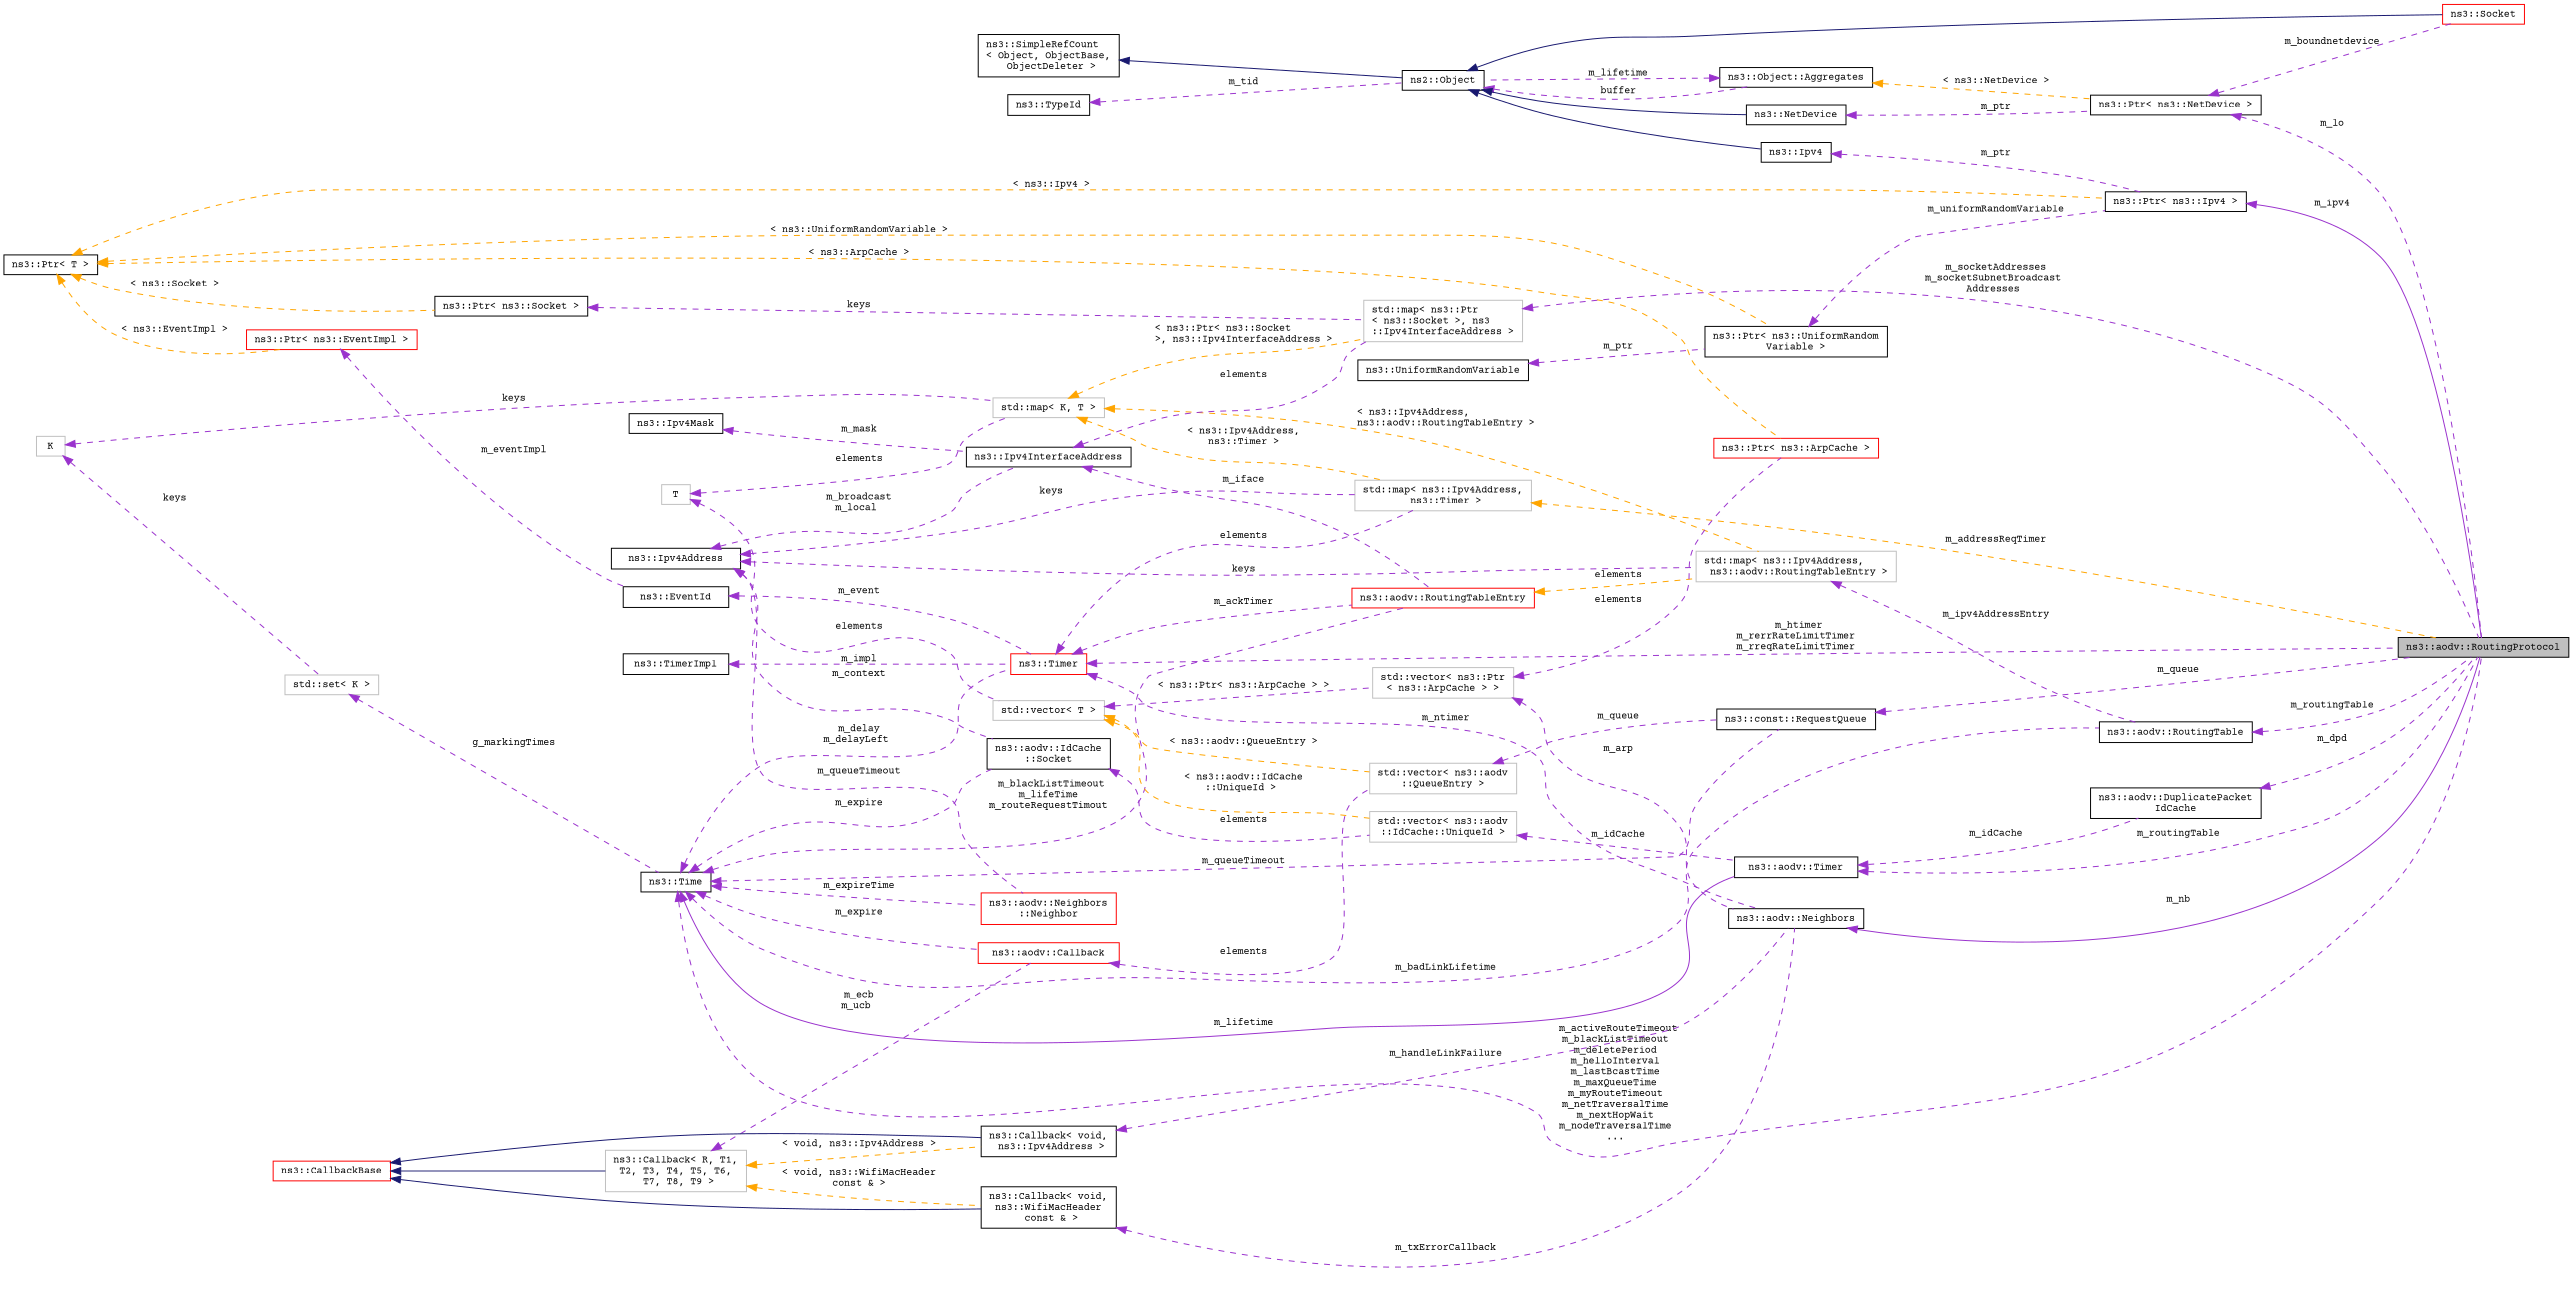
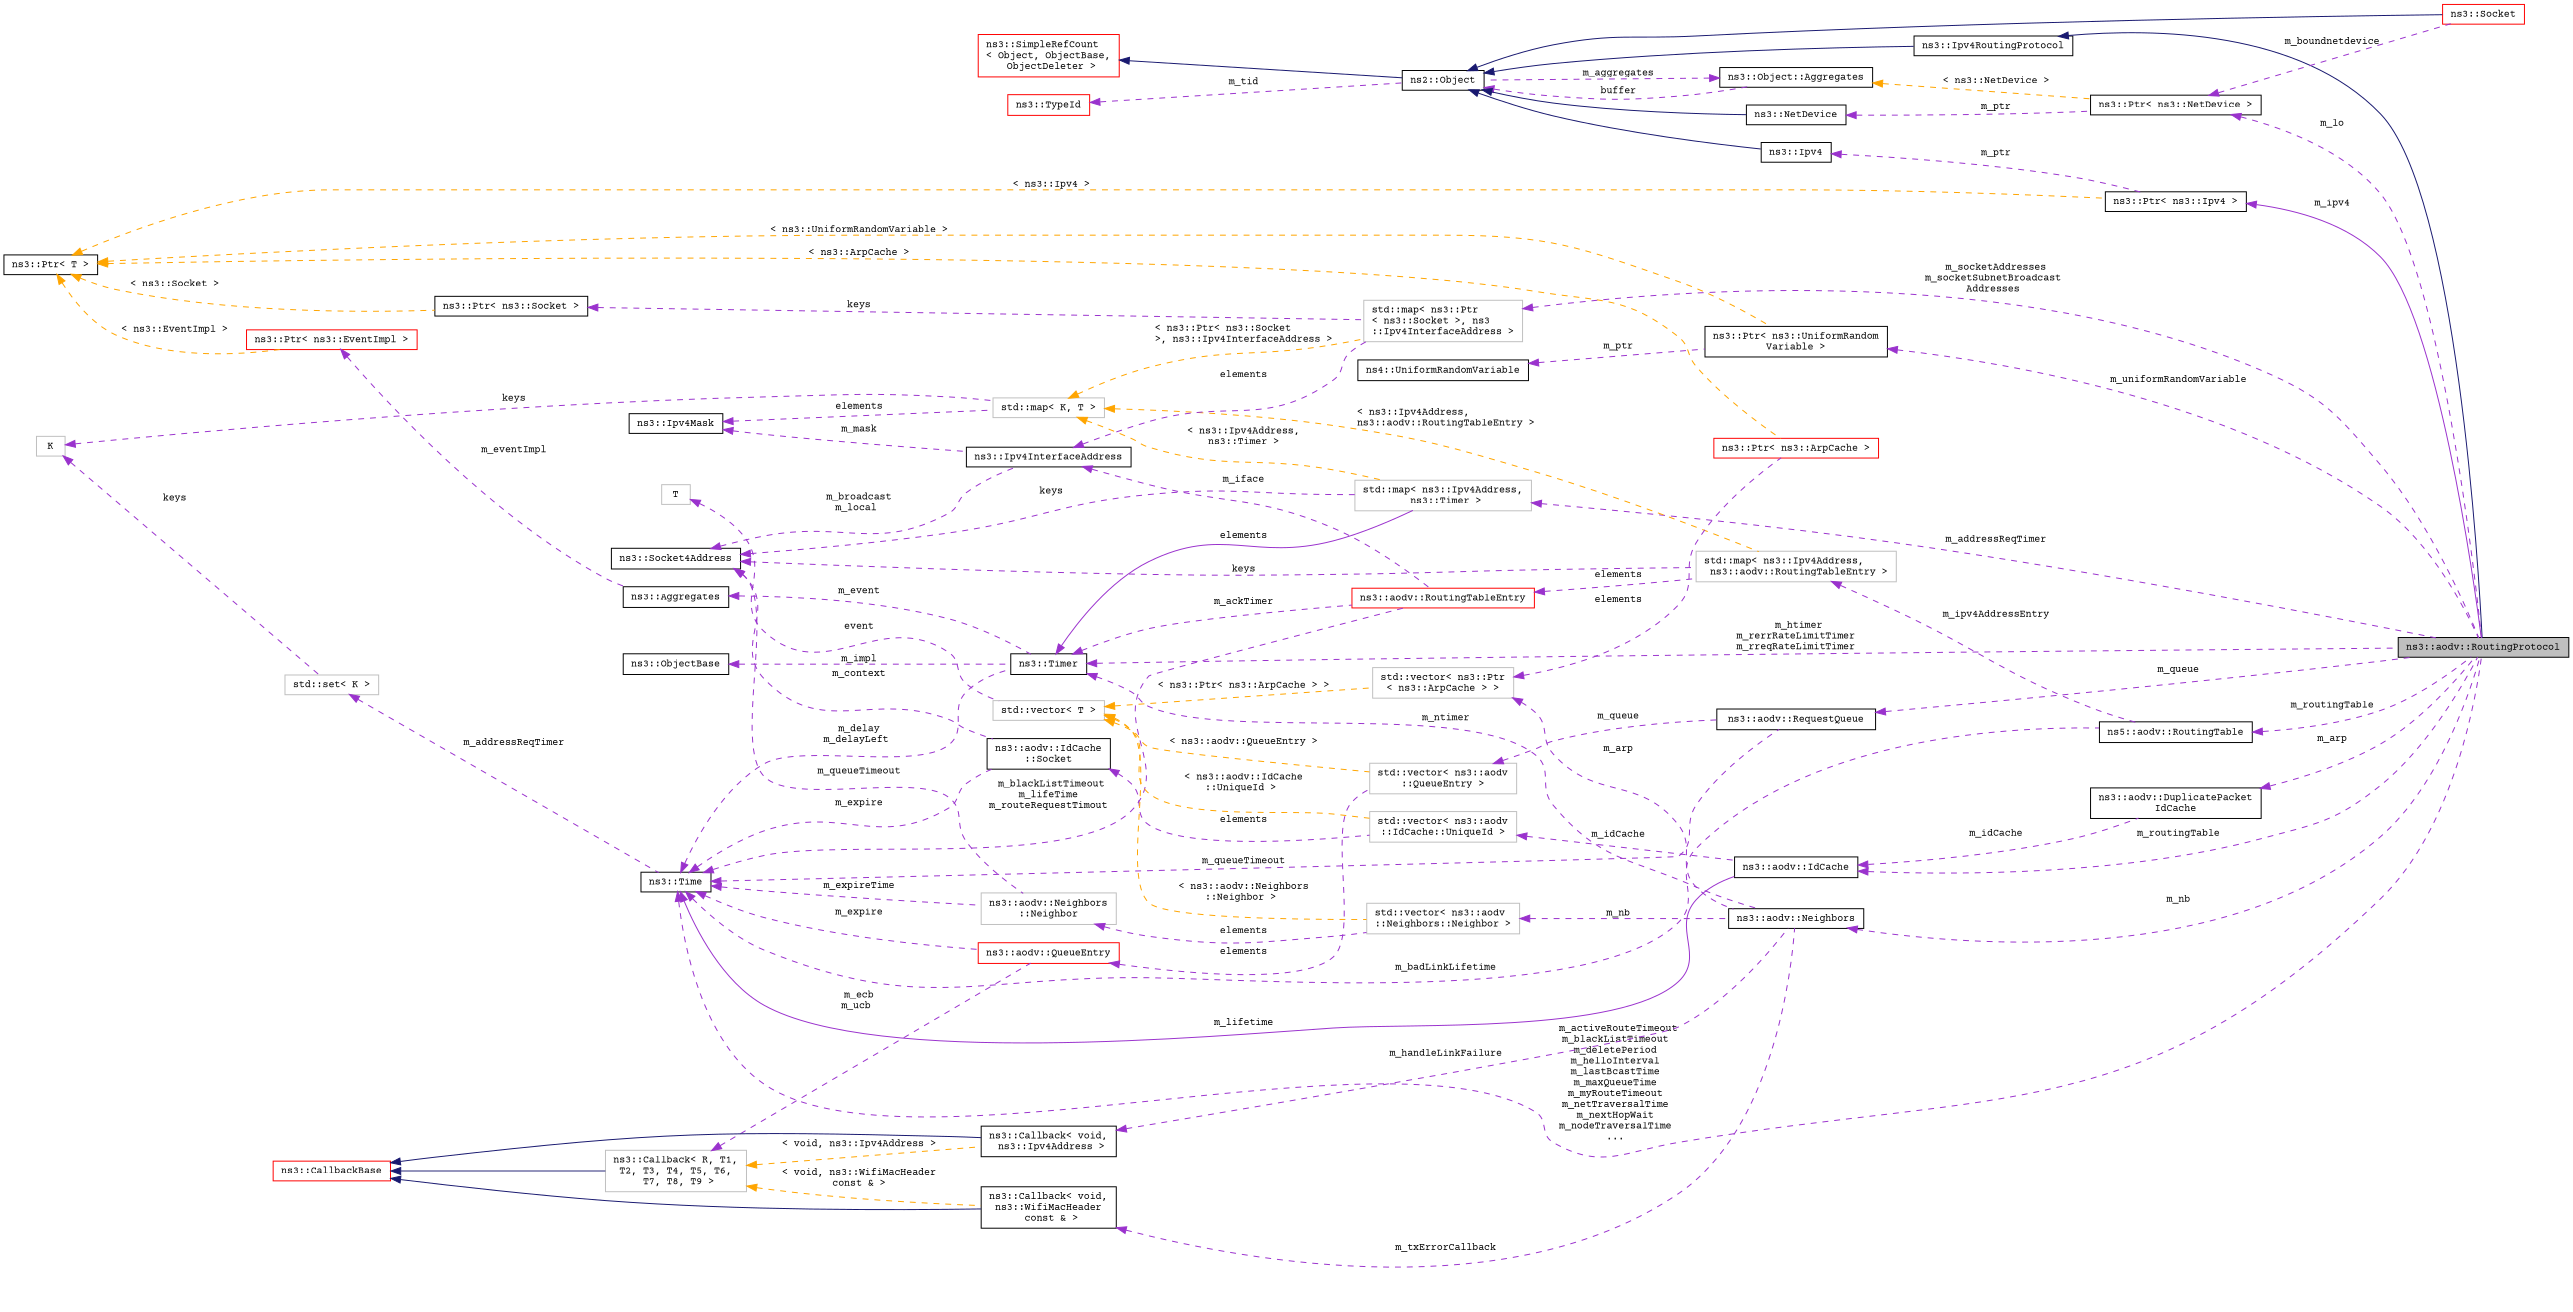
  digraph {
    fontname="Courier Prime"
    rankdir=LR
    node [color=black fillcolor=white fontname="Courier Prime" fontsize=10 shape=record style=filled]
    edge [color=darkorchid3 dir=back fontname="Courier Prime" fontsize=10 labelfontname=Helvetica labelfontsize=10 style=dashed]
    n1 [fillcolor=grey75 fontcolor=black height=0.2 label="ns3::aodv::RoutingProtocol" width=0.4]
+   n2 [height=0.2 label="ns3::Ipv4RoutingProtocol" width=0.4]
    n3 [height=0.2 label="ns2::Object" width=0.4]
    n4 [height=0.2 label="ns3::Object::Aggregates" width=0.4]
    n5 [color=red height=0.2 label="ns3::Socket" width=0.4]
    n6 [height=0.2 label="ns3::NetDevice" width=0.4]
    n7 [height=0.2 label="ns3::Ipv4" width=0.4]
    n8 [height=0.2 label="ns3::Ptr\< ns3::NetDevice \>" width=0.4]
    n9 [height=0.2 label="ns3::Ptr\< ns3::Ipv4 \>" width=0.4]
-   n10 [height=0.2 label="ns3::SimpleRefCount\l\< Object, ObjectBase,\l ObjectDeleter \>" width=0.4]
-   n11 [height=0.2 label="ns3::TypeId" width=0.4]
-   n12 [height=0.2 label="ns3::aodv::Timer" width=0.4]
+   n10 [color=red height=0.2 label="ns3::SimpleRefCount\l\< Object, ObjectBase,\l ObjectDeleter \>" width=0.4]
+   n11 [color=red height=0.2 label="ns3::TypeId" width=0.4]
+   n12 [height=0.2 label="ns3::aodv::IdCache" width=0.4]
    n13 [height=0.2 label="ns3::aodv::DuplicatePacket\lIdCache" width=0.4]
    n14 [color=grey75 height=0.2 label="std::vector\< ns3::aodv\l::IdCache::UniqueId \>" width=0.4]
    n15 [height=0.2 label="ns3::aodv::IdCache\l::Socket" width=0.4]
    n16 [height=0.2 label="ns3::Time" width=0.4]
-   n17 [color=red height=0.2 label="ns3::Timer" width=0.4]
-   n18 [height=0.2 label="ns3::const::RequestQueue" width=0.4]
-   n19 [color=red height=0.2 label="ns3::aodv::Callback" width=0.4]
-   n20 [color=red height=0.2 label="ns3::aodv::Neighbors\l::Neighbor" width=0.4]
-   n21 [height=0.2 label="ns3::aodv::RoutingTable" width=0.4]
+   n17 [height=0.2 label="ns3::Timer" width=0.4]
+   n18 [height=0.2 label="ns3::aodv::RequestQueue" width=0.4]
+   n19 [color=red height=0.2 label="ns3::aodv::QueueEntry" width=0.4]
+   n20 [color=grey75 height=0.2 label="ns3::aodv::Neighbors\l::Neighbor" width=0.4]
+   n21 [height=0.2 label="ns5::aodv::RoutingTable" width=0.4]
    n22 [color=red height=0.2 label="ns3::aodv::RoutingTableEntry" width=0.4]
    n23 [color=grey75 height=0.2 label="std::map\< ns3::Ipv4Address,\l ns3::Timer \>" width=0.4]
    n24 [height=0.2 label="ns3::aodv::Neighbors" width=0.4]
    n25 [color=grey75 height=0.2 label="std::vector\< ns3::aodv\l::QueueEntry \>" width=0.4]
+   n26 [color=grey75 height=0.2 label="std::vector\< ns3::aodv\l::Neighbors::Neighbor \>" width=0.4]
    n27 [color=grey75 height=0.2 label="std::map\< ns3::Ipv4Address,\l ns3::aodv::RoutingTableEntry \>" width=0.4]
    n28 [color=grey75 height=0.2 label="std::set\< K \>" width=0.4]
    n29 [color=grey75 height=0.2 label=K width=0.4]
    n30 [color=grey75 height=0.2 label="std::map\< K, T \>" width=0.4]
    n31 [color=grey75 height=0.2 label="std::map\< ns3::Ptr\l\< ns3::Socket \>, ns3\l::Ipv4InterfaceAddress \>" width=0.4]
-   n32 [height=0.2 label="ns3::Ipv4Address" width=0.4]
+   n32 [height=0.2 label="ns3::Socket4Address" width=0.4]
    n33 [height=0.2 label="ns3::Ipv4InterfaceAddress" width=0.4]
    n34 [color=grey75 height=0.2 label="std::vector\< T \>" width=0.4]
    n35 [color=grey75 height=0.2 label="std::vector\< ns3::Ptr\l\< ns3::ArpCache \> \>" width=0.4]
    n36 [color=red height=0.2 label="ns3::Ptr\< ns3::ArpCache \>" width=0.4]
    n37 [color=grey75 height=0.2 label=T width=0.4]
    n38 [height=0.2 label="ns3::Ptr\< ns3::Socket \>" width=0.4]
    n39 [height=0.2 label="ns3::Ptr\< T \>" width=0.4]
    n40 [color=red height=0.2 label="ns3::Ptr\< ns3::EventImpl \>" width=0.4]
    n41 [height=0.2 label="ns3::Ptr\< ns3::UniformRandom\lVariable \>" width=0.4]
-   n42 [height=0.2 label="ns3::EventId" width=0.4]
+   n42 [height=0.2 label="ns3::Aggregates" width=0.4]
    n43 [height=0.2 label="ns3::Ipv4Mask" width=0.4]
-   n44 [height=0.2 label="ns3::TimerImpl" width=0.4]
+   n44 [height=0.2 label="ns3::ObjectBase" width=0.4]
    n45 [color=grey75 height=0.2 label="ns3::Callback\< R, T1,\l T2, T3, T4, T5, T6,\l T7, T8, T9 \>" width=0.4]
    n46 [height=0.2 label="ns3::Callback\< void,\l ns3::WifiMacHeader\l const & \>" width=0.4]
    n47 [height=0.2 label="ns3::Callback\< void,\l ns3::Ipv4Address \>" width=0.4]
    n48 [color=red height=0.2 label="ns3::CallbackBase" width=0.4]
-   n49 [height=0.2 label="ns3::UniformRandomVariable" width=0.4]
+   n49 [height=0.2 label="ns4::UniformRandomVariable" width=0.4]
+   n2 -> n1 [color=midnightblue style=solid]
+   n3 -> n2 [color=midnightblue style=solid]
    n3 -> n4 [label=" buffer"]
    n3 -> n5 [color=midnightblue style=solid]
    n3 -> n6 [color=midnightblue style=solid]
    n3 -> n7 [color=midnightblue style=solid]
-   n4 -> n3 [label=" m_lifetime"]
+   n4 -> n3 [label=" m_aggregates"]
    n4 -> n8 [color=orange label=" \< ns3::NetDevice \>"]
    n6 -> n8 [label=" m_ptr"]
    n7 -> n9 [label=" m_ptr"]
    n8 -> n1 [label=" m_lo"]
    n8 -> n5 [label=" m_boundnetdevice"]
    n9 -> n1 [label=" m_ipv4" style=solid]
    n10 -> n3 [color=midnightblue style=solid]
    n11 -> n3 [label=" m_tid"]
    n12 -> n1 [label=" m_routingTable"]
    n12 -> n13 [label=" m_idCache"]
-   n13 -> n1 [label=" m_dpd"]
+   n13 -> n1 [label=" m_arp"]
    n14 -> n12 [label=" m_idCache"]
    n15 -> n14 [label=" elements"]
    n16 -> n1 [label=" m_activeRouteTimeout\nm_blackListTimeout\nm_deletePeriod\nm_helloInterval\nm_lastBcastTime\nm_maxQueueTime\nm_myRouteTimeout\nm_netTraversalTime\nm_nextHopWait\nm_nodeTraversalTime\n..."]
    n16 -> n12 [label=" m_lifetime" style=solid]
    n16 -> n15 [label=" m_expire"]
    n16 -> n17 [label=" m_delay\nm_delayLeft"]
    n16 -> n18 [label=" m_queueTimeout"]
    n16 -> n19 [label=" m_expire"]
    n16 -> n20 [label=" m_expireTime"]
    n16 -> n21 [label=" m_badLinkLifetime"]
    n16 -> n22 [label=" m_blackListTimeout\nm_lifeTime\nm_routeRequestTimout"]
    n17 -> n1 [label=" m_htimer\nm_rerrRateLimitTimer\nm_rreqRateLimitTimer"]
    n17 -> n22 [label=" m_ackTimer"]
-   n17 -> n23 [label=" elements"]
+   n17 -> n23 [label=" elements" style=solid]
    n17 -> n24 [label=" m_ntimer"]
    n18 -> n1 [label=" m_queue"]
    n19 -> n25 [label=" elements"]
+   n20 -> n26 [label=" elements"]
    n21 -> n1 [label=" m_routingTable"]
-   n22 -> n27 [color=orange label=" elements"]
-   n23 -> n1 [color=orange label=" m_addressReqTimer"]
-   n24 -> n1 [label=" m_nb" style=solid]
+   n22 -> n27 [label=" elements"]
+   n23 -> n1 [label=" m_addressReqTimer"]
+   n24 -> n1 [label=" m_nb"]
    n25 -> n18 [label=" m_queue"]
+   n26 -> n24 [label=" m_nb"]
    n27 -> n21 [label=" m_ipv4AddressEntry"]
-   n28 -> n16 [label=" g_markingTimes"]
+   n28 -> n16 [label=" m_addressReqTimer"]
    n29 -> n28 [label=" keys"]
    n29 -> n30 [label=" keys"]
    n30 -> n23 [color=orange label=" \< ns3::Ipv4Address,\l ns3::Timer \>"]
    n30 -> n27 [color=orange label=" \< ns3::Ipv4Address,\l ns3::aodv::RoutingTableEntry \>"]
    n30 -> n31 [color=orange label=" \< ns3::Ptr\< ns3::Socket\l \>, ns3::Ipv4InterfaceAddress \>"]
    n31 -> n1 [label=" m_socketAddresses\nm_socketSubnetBroadcast\lAddresses"]
    n32 -> n15 [label=" m_context"]
    n32 -> n20 [label=" m_queueTimeout"]
    n32 -> n23 [label=" keys"]
    n32 -> n27 [label=" keys"]
    n32 -> n33 [label=" m_broadcast\nm_local"]
    n33 -> n22 [label=" m_iface"]
    n33 -> n31 [label=" elements"]
    n34 -> n14 [color=orange label=" \< ns3::aodv::IdCache\l::UniqueId \>"]
    n34 -> n25 [color=orange label=" \< ns3::aodv::QueueEntry \>"]
-   n34 -> n35 [label=" \< ns3::Ptr\< ns3::ArpCache \> \>"]
+   n34 -> n26 [color=orange label=" \< ns3::aodv::Neighbors\l::Neighbor \>"]
+   n34 -> n35 [color=orange label=" \< ns3::Ptr\< ns3::ArpCache \> \>"]
    n35 -> n24 [label=" m_arp"]
    n35 -> n36 [label=" elements"]
-   n37 -> n30 [label=" elements"]
-   n37 -> n34 [label=" elements"]
+   n43 -> n30 [label=" elements"]
+   n37 -> n34 [label=" event"]
    n38 -> n31 [label=" keys"]
    n39 -> n9 [color=orange label=" \< ns3::Ipv4 \>"]
    n39 -> n36 [color=orange label=" \< ns3::ArpCache \>"]
    n39 -> n38 [color=orange label=" \< ns3::Socket \>"]
    n39 -> n40 [color=orange label=" \< ns3::EventImpl \>"]
    n39 -> n41 [color=orange label=" \< ns3::UniformRandomVariable \>"]
    n40 -> n42 [label=" m_eventImpl"]
-   n41 -> n9 [label=" m_uniformRandomVariable"]
+   n41 -> n1 [label=" m_uniformRandomVariable"]
    n42 -> n17 [label=" m_event"]
    n43 -> n33 [label=" m_mask"]
    n44 -> n17 [label=" m_impl"]
    n45 -> n19 [label=" m_ecb\nm_ucb"]
    n45 -> n46 [color=orange label=" \< void, ns3::WifiMacHeader\l const & \>"]
    n45 -> n47 [color=orange label=" \< void, ns3::Ipv4Address \>"]
    n46 -> n24 [label=" m_txErrorCallback"]
    n47 -> n24 [label=" m_handleLinkFailure"]
    n48 -> n45 [color=midnightblue style=solid]
    n48 -> n46 [color=midnightblue style=solid]
    n48 -> n47 [color=midnightblue style=solid]
    n49 -> n41 [label=" m_ptr"]
  }
